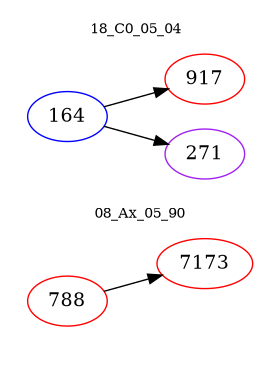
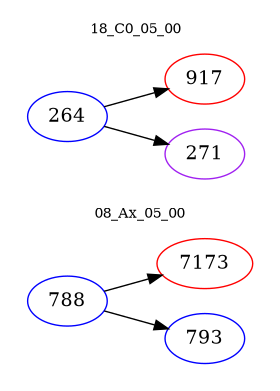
  digraph {
    rankdir=LR
    node [color=blue]
    edge [color=black]
-   n1 [color=red label=788]
+   n1 [label=788]
+   n2 [label=793]
    n3 [color=red label=7173]
-   n4 [label=164]
+   n4 [label=264]
    n5 [color=purple label=271]
    n6 [color=red label=917]
    subgraph cluster_1 {
      color=white
      fontsize=10
-     label="08_Ax_05_90"
+     label="08_Ax_05_00"
      n1
+     n2
      n3
    }
    subgraph cluster_2 {
      color=white
      fontsize=10
-     label="18_C0_05_04"
+     label="18_C0_05_00"
      n4
      n5
      n6
    }
+   n1 -> n2
    n1 -> n3
    n4 -> n5
    n4 -> n6
  }
